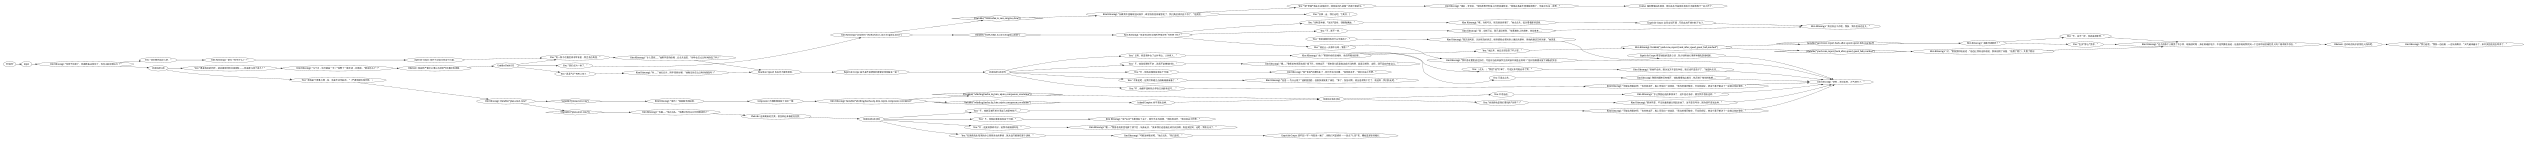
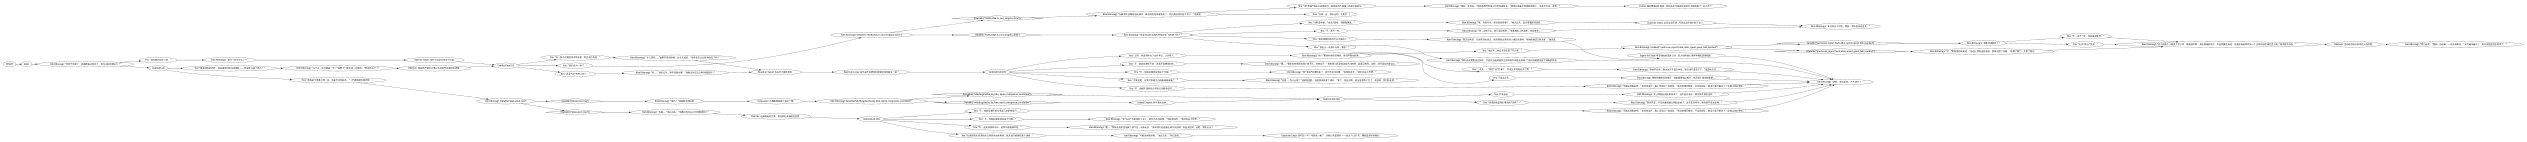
  digraph {
    fontname=Merriweather
    rankdir=LR
    node [fontname=Merriweather]
    edge [fontname=Merriweather]
    n1 [label=START]
    n2 [label=input]
    n3 [label="Kim Kitsuragi: “你终于回来了。我都准备去找你了。你怎么耽误那么久？”"]
    n4 [label="Untitled hub"]
    n5 [label="You: “我们聊的蛮深入的。”"]
    n6 [label="Kim Kitsuragi: “嗯……”警督若有所思地揉了揉下巴，转身走开。“原来我们还是能达成共识的啊。真是没想到。走吧，我不喜欢待在这儿。”"]
    n7 [label="Rhetoric: 这讽刺如此完美，甚至听起来像是在担忧。"]
    n8 [label="Untitled hub (02)"]
    n9 [label="You: “不，他甚至都不想分享自己的新奇技巧……”"]
    n10 [label="You: “在测颅先生母亲的办公室里发生的事情，就永远只能留在那个房间。”"]
    n11 [label="You: “不，但他好像觉得有这个可能。”"]
    n12 [label="You: “不，他觉得那样不好，说我不该继续纠结。”"]
    n13 [label="Kim Kitsuragi: “是吗？发生什么了？”"]
    n14 [label="Esprit de Corps: 也许不应该问你这个问题。"]
    n15 [label="Untitled hub (03)"]
    n16 [label="Kim Kitsuragi: “几个月，也可能是一年？”他瞥了一眼手表，回答道。“那边怎么了？”"]
    n17 [label="Rhetoric: 他这样严肃又公事公办的语气丝毫没有消退。"]
    n18 [label="You: “你觉得他是我们要找的*凶手*？”"]
    n19 [label="Kim Kitsuragi: “那倒不是。不过你越来越让我想起他了。这不是在夸你，因为我不喜欢这样。”"]
    n20 [label="Kim Kitsuragi: “好吧，我们走吧。天气变冷了。”"]
    n21 [label="Rhetoric: 也许欧佐纳尔的那些人除外吧。"]
    n22 [label="Kim Kitsuragi: “我们走吧，”警督一边说着，一边转身离开。“天气越来越冷了，来不及把他送去寄养了。”"]
    n23 [label="Kim Kitsuragi: “哦，当然可以。现在就说得通了。”他点点头，低头看着那些货車。"]
    n24 [label="Esprit de Corps: 这完全说不通，可我实在不想纠结下去了。"]
    n25 [label="Kim Kitsuragi: “我们回去工作吧，警探。我不想待在这儿。”"]
    n26 [label="You: “他父亲。他过去应该受了不少罪。”"]
    n27 [label="Kim Kitsuragi: Variable[\"yard.cuno_report_back_after_speed_quest_hub_reached\"]"]
    n28 [label="Variable[\"yard.cuno_report_back_after_speed_quest_hub_reached\"]" shape=diamond]
    n29 [label="!(Variable[\"yard.cuno_report_back_after_speed_quest_hub_reached\"])" shape=diamond]
    n30 [label="You: “也没*那么*受罪。”"]
    n31 [label="Kim Kitsuragi: “这儿的每个人都受了不少罪。艰难的时期，身在艰难的地方。不是我要贬低他，但是你能给我找到一个过得不错的瑞瓦肖人吗？根本就不存在。”"]
    n32 [label="Kim Kitsuragi: “雷内！”他扳着手指说道。"]
    n33 [label="Composure: 仿佛刚刚获得了启示一般。"]
    n34 [label="Kim Kitsuragi: Variable[\"whirling.fascha_dq_kim_rejoin_composure_revelation\"]"]
    n35 [label="Kim Kitsuragi: “可能这样最好吧。”他点点头。“我们走吧。”"]
    n36 [label="Esprit de Corps: 我不想一字一句复述一遍了，但我们可是搭档——说点*人话*吧。哪怕是形容词都行。"]
    n37 [label="You: “我觉得我和他没什么可谈的了。”"]
    n38 [label="Kim Kitsuragi: “我完全同意。以你现在的状态，很容易就会受到别人建议的影响。而他的建议又特别多。”他笑道。"]
    n39 [label="Esprit de Corps: 希望他说的是真心话，至少说明他心里有种预先防御机制。"]
    n40 [label="You: “不，他觉得那样不好，说我不该继续纠结。”"]
    n41 [label="You: “不，他都不想和我分享自己的新奇技巧……”"]
    n42 [label="Kim Kitsuragi: “可能这样最好吧。”他转身走开，脸上浮现出一抹笑容。“我当然很同情你，不过我保证，把这个案子解决了一定能让你好受些。”"]
    n43 [label="You: “真是*太*有男人味了。”"]
    n44 [label="Kim Kitsuragi: “对……”他点点头，用手背挡住嘴。“他教过你怎么让时间倒流吗？”"]
    n45 [label="Reaction Speed: 他在尽力掩饰笑容。"]
    n46 [label="You: “我们合为一体了。”"]
    n47 [label="Kim Kitsuragi: Variable[\"TASK.what_is_race_enigma_done\"]"]
    n48 [label="Variable[\"TASK.what_is_race_enigma_done\"]" shape=diamond]
    n49 [label="!(Variable[\"TASK.what_is_race_enigma_done\"])" shape=diamond]
    n50 [label="Kim Kitsuragi: “可能这样最好吧。”他转身走开，脸上浮现出一抹笑容。“我当然很同情你，不过我保证，把这个案子解决了一定能让你好受些。”"]
    n51 [label="You: “当时是种族，*这回*是性。我很敬佩他。”"]
    n52 [label="You: “不，但他好像觉得有这个可能。”"]
    n53 [label="Kim Kitsuragi: “他*觉得*的事情多了，我可不会当回事。”他转身走开。“我们回去工作吧。”"]
    n54 [label="Kim Kitsuragi: “令人震惊……”他用手背挡住嘴，点点头说道。“你学会怎么让时间倒流了吗？”"]
    n55 [label="Esprit de Corps: 是不是不该把他和那家伙单独留在一起？"]
    n56 [label="Kim Kitsuragi: “但他不会的，因为这又不是在学校，我们也不是孩子了。”他望向天空……"]
    n57 [label="You: “不，这不一样，但还是很受罪。”"]
    n58 [label="Kim Kitsuragi: “你让我想起他的事情来了。这不是在夸你，因为我不喜欢这样。”"]
    n59 [label="Kim Kitsuragi: “嗯……”警督若有所思地揉了揉下巴，转身走开。“原来我们还是能达成共识的啊。真是没想到。走吧，我有点冷了。”"]
    n60 [label="You: “不，那不一样。”"]
    n61 [label="Kim Kitsuragi: “哦，当然可以。我只是没想到。”他看着街上的货車，转过身来……"]
    n62 [label="Kim Kitsuragi: “但是……为什么呢？”他稍显困惑，但很快便恢复了镇定。“算了，别告诉我，就当是帮我个忙了。就这样，我们快走吧。”"]
    n63 [label="Inland Empire: 你不喜欢这样。"]
    n64 [label="Untitled hub (04)"]
    n65 [label="You: 不理会他。"]
    n66 [label="You: “有一阵子话题变得非常私密，而且有点奇怪。”"]
    n67 [label="You: “我也是个普通人啊，金。你是不会明白的。”（严肃地望向地平线。）"]
    n68 [label="You: “要是有好的同伴，就会感觉时间过得很快——我在那儿待了多久？”"]
    n69 [label="Kim Kitsuragi: Variable[\"plaza.met_rene\"]"]
    n70 [label="Variable[\"plaza.met_rene\"]" shape=diamond]
    n71 [label="!(Variable[\"plaza.met_rene\"])" shape=diamond]
    n72 [label="Kim Kitsuragi: “的确……”他点点头。“他教过你怎么让时间倒流吗？”"]
    n73 [label="You: “他*带着*我去水边喝水时，我觉得自己就像一匹瞎了眼的马。”"]
    n74 [label="Kim Kitsuragi: “很好，非常好。”他转身离开时脸上仍然挂着笑容。“我现在真是不想继续调查了。可是没办法，走吧。”"]
    n75 [label="Drama: 他的懊悔如此虚伪。那位先生可是很欣喜自己又能和阁下一起工作了。"]
    n76 [label="Kim Kitsuragi: “就像坤诺那样？”"]
    n77 [label="Kim Kitsuragi: “对，”警督赞同地说道，“他也让我有这种感觉。那就说明了问题。”他看了看门，又看了看你。"]
    n78 [label="Kim Kitsuragi: “他*以为*的事情多了去了，我可不会当回事。”他转身走开。“我们回去工作吧。”"]
    n79 [label="You: “不算是吧，但我打算建立点战略精液储备了。”"]
    n80 [label="Variable[\"whirling.fascha_dq_kim_rejoin_composure_revelation\"]" shape=diamond]
    n81 [label="!(Variable[\"whirling.fascha_dq_kim_rejoin_composure_revelation\"])" shape=diamond]
    n82 [label="Untitled hub (05)"]
    n83 [label="You: “没有，但是我学会了山外有山，人外有人。”"]
    n84 [label="Kim Kitsuragi: “他？”警督和你四目相对。他在等着你回答。"]
    n85 [label="You: 只是点点头。"]
    n86 [label="You: （点头。）“我把*他*打晕了，可他父亲可能会杀了我。”"]
    n87 [label="Kim Kitsuragi: 警督的眼神没有移开。他也慢慢地点着头，然后拍了拍你的胳膊……"]
    n88 [label="Kim Kitsuragi: “如果我不想继续追问细节，希望你别觉得被冒犯了。我们真的得回去工作了。”他笑道。"]
    n89 [label="You: “没事，金。我们走吧。”[离开。]"]
    n90 [label="Kim Kitsuragi: “那是你还在当他的‘种族学生’时的事了吧？”"]
    n91 [label="You: “就这么一次都不行吗，警督？”"]
    n92 [label="Kim Kitsuragi: “我不喜欢重复说过的话，可是你当他种族学生的时候不就是这样吗？”他对你展露出放下戒备的笑容。"]
    n1 -> n2
    n2 -> n3
    n3 -> n4
    n3 -> n5
    n4 -> n67
    n4 -> n68
    n5 -> n13
    n7 -> n8
    n8 -> n9
    n8 -> n10
    n8 -> n11
    n8 -> n12
    n9 -> n50
    n10 -> n35
    n11 -> n78
    n12 -> n59
    n13 -> n14
-   n14 -> n66
+   n14 -> n15
    n15 -> n43
    n15 -> n46
    n15 -> n66
    n16 -> n17
    n17 -> n15
    n18 -> n19
    n19 -> n20
    n21 -> n22
    n23 -> n24
    n24 -> n25
    n26 -> n27
    n27 -> n28
    n27 -> n29
    n28 -> n76
    n29 -> n77
    n30 -> n31
    n31 -> n21
    n32 -> n33
    n33 -> n34
    n34 -> n80
    n34 -> n81
    n35 -> n36
    n37 -> n38
    n38 -> n39
    n39 -> n20
    n40 -> n6
    n41 -> n42
    n42 -> n20
    n43 -> n44
    n44 -> n45
    n45 -> n55
    n46 -> n47
    n47 -> n48
    n47 -> n49
    n48 -> n90
    n49 -> n88
    n50 -> n20
    n51 -> n23
    n52 -> n53
    n54 -> n45
    n55 -> n82
    n56 -> n20
    n57 -> n31
    n58 -> n20
    n60 -> n61
    n61 -> n25
    n63 -> n64
    n64 -> n18
    n64 -> n65
    n65 -> n58
    n66 -> n54
    n67 -> n69
    n68 -> n16
    n69 -> n70
    n69 -> n71
    n70 -> n32
    n71 -> n72
    n72 -> n7
    n73 -> n74
    n74 -> n75
    n76 -> n30
    n76 -> n57
    n77 -> n31
    n79 -> n62
    n80 -> n63
    n81 -> n64
    n82 -> n40
    n82 -> n41
    n82 -> n52
    n82 -> n79
    n82 -> n83
    n83 -> n84
    n84 -> n26
    n84 -> n85
    n84 -> n86
    n85 -> n87
    n86 -> n56
    n87 -> n20
    n88 -> n73
    n88 -> n89
+   n90 -> n37
    n90 -> n51
    n90 -> n60
    n90 -> n91
    n91 -> n92
    n92 -> n20
  }
